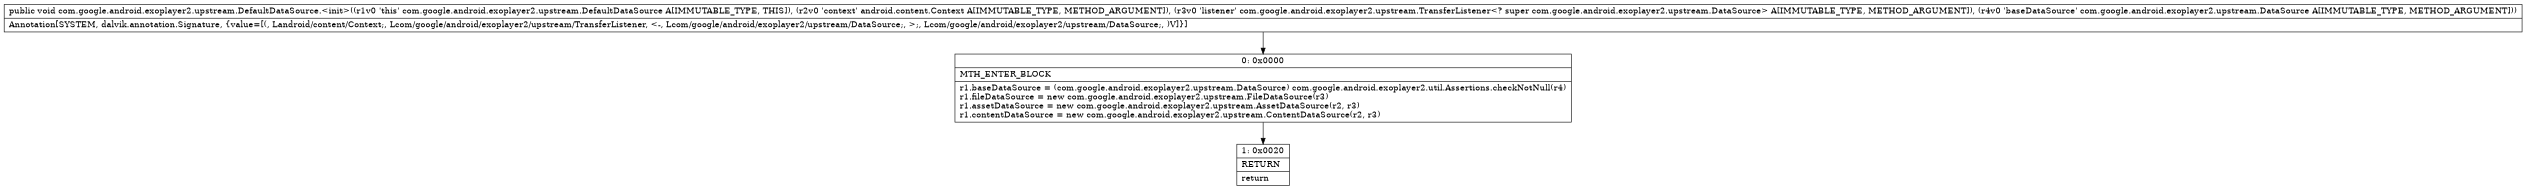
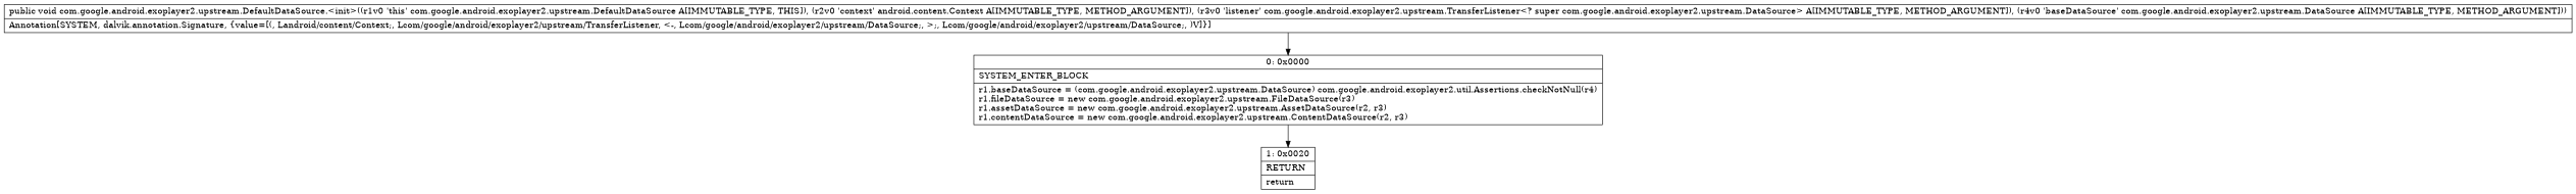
  digraph {
    fontname="DejaVu Serif"
    node [shape=record fontname="DejaVu Serif"]
    edge [fontname="DejaVu Serif"]
-   n1 [label="{0\:\ 0x0000|MTH_ENTER_BLOCK\l|r1.baseDataSource = (com.google.android.exoplayer2.upstream.DataSource) com.google.android.exoplayer2.util.Assertions.checkNotNull(r4)\lr1.fileDataSource = new com.google.android.exoplayer2.upstream.FileDataSource(r3)\lr1.assetDataSource = new com.google.android.exoplayer2.upstream.AssetDataSource(r2, r3)\lr1.contentDataSource = new com.google.android.exoplayer2.upstream.ContentDataSource(r2, r3)\l}"]
+   n1 [label="{0\:\ 0x0000|SYSTEM_ENTER_BLOCK\l|r1.baseDataSource = (com.google.android.exoplayer2.upstream.DataSource) com.google.android.exoplayer2.util.Assertions.checkNotNull(r4)\lr1.fileDataSource = new com.google.android.exoplayer2.upstream.FileDataSource(r3)\lr1.assetDataSource = new com.google.android.exoplayer2.upstream.AssetDataSource(r2, r3)\lr1.contentDataSource = new com.google.android.exoplayer2.upstream.ContentDataSource(r2, r3)\l}"]
    n2 [label="{1\:\ 0x0020|RETURN\l|return\l}"]
    n3 [label="{public void com.google.android.exoplayer2.upstream.DefaultDataSource.\<init\>((r1v0 'this' com.google.android.exoplayer2.upstream.DefaultDataSource A[IMMUTABLE_TYPE, THIS]), (r2v0 'context' android.content.Context A[IMMUTABLE_TYPE, METHOD_ARGUMENT]), (r3v0 'listener' com.google.android.exoplayer2.upstream.TransferListener\<? super com.google.android.exoplayer2.upstream.DataSource\> A[IMMUTABLE_TYPE, METHOD_ARGUMENT]), (r4v0 'baseDataSource' com.google.android.exoplayer2.upstream.DataSource A[IMMUTABLE_TYPE, METHOD_ARGUMENT]))  | Annotation[SYSTEM, dalvik.annotation.Signature, \{value=[(, Landroid\/content\/Context;, Lcom\/google\/android\/exoplayer2\/upstream\/TransferListener, \<\-, Lcom\/google\/android\/exoplayer2\/upstream\/DataSource;, \>;, Lcom\/google\/android\/exoplayer2\/upstream\/DataSource;, )V]\}]\l}"]
    n1 -> n2
    n3 -> n1
  }
